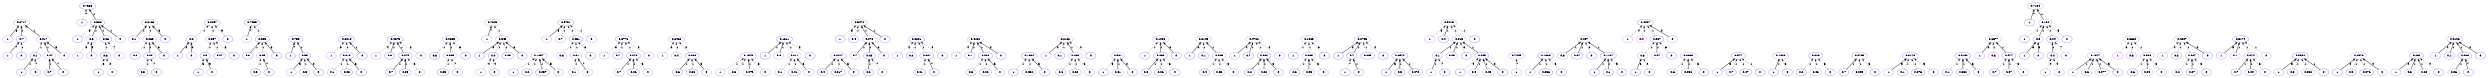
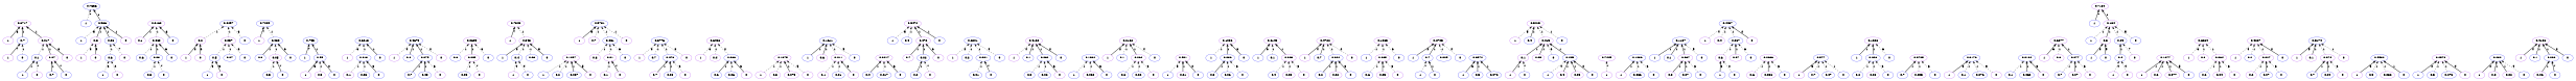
  digraph {
    rankdir=BT
    node [color=blue]
    edge [style=dashed]
    n1 [color=purple label=0.6717]
    n2 [color=purple label=1]
    n3 [label=0.7]
    n4 [color=purple label=1]
    n5 [label=0]
    n6 [color=purple label=0.017]
    n7 [label=0.1]
    n8 [label=1]
    n9 [color=purple label=0]
    n10 [color=purple label=0.07]
    n11 [label=0.7]
    n12 [label=0]
    n13 [color=purple label=0]
    n14 [label=0.7536]
    n15 [label=1]
    n16 [label=0.536]
    n17 [label=1]
    n18 [color=purple label=0.3]
    n19 [color=purple label=1]
    n20 [color=purple label=0]
    n21 [label=0.06]
    n22 [label=0.6]
    n23 [label=1]
    n24 [color=purple label=0]
    n25 [color=purple label=0]
    n26 [color=purple label=0]
    n27 [color=purple label=0.0163]
    n28 [color=purple label=0.1]
    n29 [color=purple label=0.063]
    n30 [label=0.6]
    n31 [label=0.03]
    n32 [label=0.3]
    n33 [label=0]
    n34 [label=0]
    n35 [label=0]
    n36 [label=0.0257]
    n37 [color=purple label=0.2]
    n38 [color=purple label=1]
    n39 [color=purple label=0]
    n40 [color=purple label=0.057]
    n41 [label=0.5]
    n42 [label=1]
    n43 [color=purple label=0]
    n44 [label=0.07]
    n45 [label=0]
    n46 [label=0]
    n47 [label=0.7035]
    n48 [color=purple label=1]
    n49 [label=0.035]
    n50 [label=0.3]
    n51 [color=purple label=0.05]
    n52 [label=0.5]
    n53 [label=0]
    n54 [label=0]
    n55 [label=0.755]
    n56 [label=1]
    n57 [label=0.55]
    n58 [color=purple label=1]
    n59 [color=purple label=0.5]
    n60 [label=0]
    n61 [label=0.6013]
    n62 [color=purple label=1]
    n63 [label=0.013]
    n64 [color=purple label=0.1]
    n65 [label=0.03]
    n66 [label=0]
    n67 [label=0]
    n68 [label=0.4675]
    n69 [color=purple label=1]
    n70 [label=0.6]
    n71 [label=0.075]
    n72 [label=0.7]
    n73 [label=0.05]
    n74 [color=purple label=0]
    n75 [color=purple label=0]
    n76 [color=purple label=0.0605]
    n77 [label=0.6]
    n78 [color=purple label=0.005]
    n79 [label=0.05]
    n80 [color=purple label=0]
    n81 [label=0]
    n82 [color=purple label=0.7343]
    n83 [color=purple label=1]
    n84 [color=purple label=0.343]
    n85 [label=1]
    n86 [label=0.4]
    n87 [color=purple label=1]
    n88 [label=0]
    n89 [label=0.03]
    n90 [label=0]
    n91 [color=purple label=0.1257]
    n92 [label=1]
    n93 [label=0.2]
    n94 [label=0.057]
    n95 [color=purple label=0]
    n96 [label=0.5731]
    n97 [color=purple label=1]
    n98 [color=purple label=0.7]
    n99 [label=0.031]
    n100 [color=purple label=0.3]
    n101 [color=purple label=0.01]
    n102 [color=purple label=0.1]
    n103 [color=purple label=0]
    n104 [label=0]
    n105 [color=purple label=0]
    n106 [label=0.3776]
    n107 [color=purple label=1]
    n108 [label=0.7]
    n109 [label=0.076]
    n110 [color=purple label=0.7]
    n111 [label=0.06]
    n112 [color=purple label=0]
    n113 [color=purple label=0]
    n114 [color=purple label=0.6466]
    n115 [color=purple label=1]
    n116 [color=purple label=0.4]
    n117 [label=0.066]
    n118 [label=0.6]
    n119 [label=0.06]
    n120 [color=purple label=0]
    n121 [color=purple label=0.1375]
    n122 [color=purple label=1]
    n123 [color=purple label=0.3]
    n124 [color=purple label=0.075]
    n125 [color=purple label=0]
    n126 [label=0.1611]
    n127 [label=1]
    n128 [color=purple label=0.6]
    n129 [color=purple label=0.011]
    n130 [color=purple label=0.1]
    n131 [label=0.01]
    n132 [color=purple label=0]
    n133 [label=0]
    n134 [color=purple label=0.0417]
    n135 [label=0.4]
    n136 [label=0.017]
    n137 [label=0]
    n138 [color=purple label=0.5472]
    n139 [label=1]
    n140 [label=0.4]
    n141 [color=purple label=0.072]
    n142 [color=purple label=0.7]
    n143 [label=0.02]
    n144 [label=0.2]
    n145 [color=purple label=0]
    n146 [color=purple label=0]
    n147 [label=0]
    n148 [label=0.2201]
    n149 [color=purple label=1]
    n150 [label=0.2]
    n151 [label=0.001]
    n152 [label=0.01]
    n153 [label=0]
    n154 [label=0]
    n155 [color=purple label=0.4132]
    n156 [color=purple label=1]
    n157 [label=0.1]
    n158 [label=0.032]
    n159 [label=0.3]
    n160 [label=0.02]
    n161 [color=purple label=0]
    n162 [label=0]
    n163 [label=0.1032]
    n164 [label=1]
    n165 [color=purple label=0.032]
    n166 [label=0]
    n167 [color=purple label=0.2162]
    n168 [color=purple label=1]
    n169 [label=0.1]
    n170 [color=purple label=0.062]
    n171 [label=0.6]
    n172 [label=0.02]
    n173 [color=purple label=0]
    n174 [label=0]
    n175 [color=purple label=0.501]
    n176 [label=1]
    n177 [color=purple label=0.01]
    n178 [label=0]
    n179 [color=purple label=0.1036]
    n180 [label=1]
    n181 [label=0.036]
    n182 [label=0.3]
    n183 [label=0.06]
    n184 [label=0]
    n185 [label=0]
    n186 [color=purple label=0.6143]
    n187 [label=1]
    n188 [label=0.1]
    n189 [color=purple label=0.043]
    n190 [label=0.4]
    n191 [color=purple label=0.03]
    n192 [color=purple label=0]
    n193 [color=purple label=0.4722]
    n194 [color=purple label=1]
    n195 [label=0.7]
    n196 [label=0.022]
    n197 [label=0.2]
    n198 [color=purple label=0.02]
    n199 [label=0]
    n200 [color=purple label=0]
    n201 [color=purple label=0.1065]
    n202 [label=1]
    n203 [color=purple label=0.065]
    n204 [label=0.6]
    n205 [color=purple label=0.05]
    n206 [color=purple label=0]
    n207 [label=0]
    n208 [color=purple label=0.2705]
    n209 [label=1]
    n210 [label=0.7]
    n211 [label=1]
    n212 [label=0]
    n213 [label=0.005]
    n214 [label=0]
    n215 [label=0.6572]
    n216 [label=1]
    n217 [label=0.5]
    n218 [label=0.072]
    n219 [color=purple label=0.5415]
    n220 [color=purple label=1]
    n221 [label=0.4]
    n222 [color=purple label=0.015]
    n223 [color=purple label=0.1]
    n224 [color=purple label=1]
    n225 [label=0]
    n226 [color=purple label=0.05]
    n227 [label=0]
    n228 [label=0]
    n229 [color=purple label=0.7445]
    n230 [color=purple label=1]
    n231 [label=0.445]
    n232 [label=1]
    n233 [color=purple label=0.4]
    n234 [color=purple label=0.05]
    n235 [label=0]
    n236 [label=0.1036]
    n237 [color=purple label=1]
    n238 [label=0.036]
    n239 [label=0]
    n240 [label=0.1137]
    n241 [label=1]
    n242 [label=0.1]
    n243 [color=purple label=0.037]
    n244 [color=purple label=0.3]
    n245 [label=0.07]
    n246 [label=0]
    n247 [label=0]
    n248 [label=0.4467]
    n249 [color=purple label=1]
    n250 [color=purple label=0.4]
    n251 [label=0.067]
    n252 [color=purple label=0.6]
    n253 [label=1]
    n254 [label=0]
    n255 [color=purple label=0.07]
    n256 [label=0]
    n257 [color=purple label=0]
    n258 [color=purple label=0.0636]
    n259 [color=purple label=0.6]
    n260 [color=purple label=0.036]
    n261 [label=0]
    n262 [label=0.577]
    n263 [color=purple label=1]
    n264 [label=0.7]
    n265 [label=0.07]
    n266 [label=0]
    n267 [color=purple label=0.1026]
    n268 [label=1]
    n269 [label=0.026]
    n270 [label=0.2]
    n271 [color=purple label=0.06]
    n272 [label=0]
    n273 [label=0]
    n274 [color=purple label=0.0705]
    n275 [label=0.7]
    n276 [color=purple label=0.005]
    n277 [label=0]
    n278 [label=0.3176]
    n279 [color=purple label=1]
    n280 [label=0.1]
    n281 [label=0.076]
    n282 [color=purple label=0]
    n283 [label=0.0132]
    n284 [label=0.1]
    n285 [label=0.032]
    n286 [color=purple label=0]
    n287 [color=purple label=0.6677]
    n288 [color=purple label=1]
    n289 [color=purple label=0.6]
    n290 [label=0.077]
    n291 [label=0.7]
    n292 [color=purple label=0.07]
    n293 [color=purple label=0]
    n294 [color=purple label=0.7134]
    n295 [label=1]
    n296 [color=purple label=0.134]
    n297 [label=1]
    n298 [color=purple label=0.3]
    n299 [label=1]
    n300 [label=0]
    n301 [label=0.04]
    n302 [label=0.4]
    n303 [color=purple label=1]
    n304 [color=purple label=0]
    n305 [color=purple label=0]
    n306 [label=0]
    n307 [color=purple label=0.1677]
    n308 [color=purple label=1]
    n309 [color=purple label=0.6]
    n310 [color=purple label=0.077]
    n311 [label=0]
    n312 [color=purple label=0.6664]
    n313 [color=purple label=1]
    n314 [color=purple label=0.6]
    n315 [color=purple label=0.064]
    n316 [label=0.6]
    n317 [color=purple label=0.04]
    n318 [color=purple label=0]
    n319 [color=purple label=0.4227]
    n320 [color=purple label=1]
    n321 [label=0.2]
    n322 [color=purple label=0.027]
    n323 [color=purple label=0.2]
    n324 [label=0.07]
    n325 [label=0]
    n326 [label=0]
    n327 [label=0.5174]
    n328 [color=purple label=1]
    n329 [color=purple label=0.1]
    n330 [color=purple label=0.074]
    n331 [label=0.7]
    n332 [label=0.04]
    n333 [color=purple label=0]
    n334 [color=purple label=0]
    n335 [label=0.5532]
    n336 [color=purple label=1]
    n337 [label=0.5]
    n338 [color=purple label=0.032]
    n339 [label=0]
    n340 [color=purple label=0.2576]
    n341 [label=1]
    n342 [label=0.5]
    n343 [label=0.076]
    n344 [color=purple label=0]
    n345 [label=0.232]
    n346 [color=purple label=1]
    n347 [color=purple label=0.3]
    n348 [color=purple label=0.02]
    n349 [label=0]
    n350 [color=purple label=0.4106]
    n351 [color=purple label=1]
    n352 [label=0.1]
    n353 [label=0.006]
    n354 [color=purple label=0.06]
    n355 [label=0]
    n356 [label=0]
    n2 -> n1 [label=6 style=bold]
    n3 -> n1 [label=1 style=bold]
    n4 -> n3 [label=7 style=bold]
    n5 -> n3 [label=1]
    n6 -> n1 [label=1 style=bold]
    n7 -> n6 [label=1]
    n8 -> n7 [label=1 style=bold]
    n9 -> n7 [label=7]
    n10 -> n6 [label=1 style=bold]
    n11 -> n10 [label=1 style=bold]
    n12 -> n10 [label=7 style=bold]
    n13 -> n6 [label=6 style=bold]
    n15 -> n14 [label=7]
    n16 -> n14 [label=1 style=bold]
    n17 -> n16 [label=5]
    n18 -> n16 [label=1 style=bold]
    n19 -> n18 [label=3]
    n20 -> n18 [label=5 style=bold]
    n21 -> n16 [label=1 style=bold]
    n22 -> n21 [label=1]
    n23 -> n22 [label=6]
    n24 -> n22 [label=2]
    n25 -> n21 [label=7]
    n26 -> n16 [label=1 style=bold]
    n28 -> n27 [label=1 style=bold]
    n29 -> n27 [label=1]
    n30 -> n29 [label=1]
    n31 -> n29 [label=1 style=bold]
    n32 -> n31 [label=1]
    n33 -> n31 [label=7]
    n34 -> n29 [label=6 style=bold]
    n35 -> n27 [label=6 style=bold]
    n37 -> n36 [label=1]
    n38 -> n37 [label=2 style=bold]
    n39 -> n37 [label=6 style=bold]
    n40 -> n36 [label=1]
    n41 -> n40 [label=1]
    n42 -> n41 [label=5]
    n43 -> n41 [label=3 style=bold]
    n44 -> n40 [label=1]
    n45 -> n40 [label=6]
    n46 -> n36 [label=6]
    n48 -> n47 [label=7 style=bold]
    n49 -> n47 [label=1]
    n50 -> n49 [label=1 style=bold]
    n51 -> n49 [label=1]
    n52 -> n51 [label=1]
    n53 -> n51 [label=7 style=bold]
    n54 -> n49 [label=6 style=bold]
    n56 -> n55 [label=7 style=bold]
    n57 -> n55 [label=1 style=bold]
    n58 -> n57 [label=5 style=bold]
    n59 -> n57 [label=1]
    n60 -> n57 [label=2 style=bold]
    n62 -> n61 [label=6]
    n63 -> n61 [label=1]
    n64 -> n63 [label=1]
    n65 -> n63 [label=1]
    n66 -> n63 [label=6 style=bold]
    n67 -> n61 [label=1 style=bold]
    n69 -> n68 [label=4]
    n70 -> n68 [label=1 style=bold]
    n71 -> n68 [label=1 style=bold]
    n72 -> n71 [label=1 style=bold]
    n73 -> n71 [label=1 style=bold]
    n74 -> n71 [label=6]
    n75 -> n68 [label=2]
    n77 -> n76 [label=1]
    n78 -> n76 [label=1 style=bold]
    n79 -> n78 [label=1]
    n80 -> n78 [label=7]
    n81 -> n76 [label=6]
    n83 -> n82 [label=7 style=bold]
    n84 -> n82 [label=1]
    n85 -> n84 [label=3 style=bold]
    n86 -> n84 [label=1]
    n87 -> n86 [label=4]
    n88 -> n86 [label=4]
    n89 -> n84 [label=1]
    n90 -> n84 [label=3 style=bold]
    n92 -> n91 [label=1]
    n93 -> n91 [label=1]
    n94 -> n91 [label=1 style=bold]
    n95 -> n91 [label=5 style=bold]
    n97 -> n96 [label=5 style=bold]
    n98 -> n96 [label=1]
    n99 -> n96 [label=1]
    n100 -> n99 [label=1]
    n101 -> n99 [label=1]
    n102 -> n101 [label=1]
    n103 -> n101 [label=7 style=bold]
    n104 -> n99 [label=6]
    n105 -> n96 [label=1]
    n107 -> n106 [label=3]
    n108 -> n106 [label=1]
    n109 -> n106 [label=1]
    n110 -> n109 [label=1 style=bold]
    n111 -> n109 [label=1 style=bold]
    n112 -> n109 [label=6]
    n113 -> n106 [label=3]
    n115 -> n114 [label=6]
    n116 -> n114 [label=1]
    n117 -> n114 [label=2]
    n118 -> n117 [label=1 style=bold]
    n119 -> n117 [label=1]
    n120 -> n117 [label=6 style=bold]
    n122 -> n121 [label=1]
    n123 -> n121 [label=1]
    n124 -> n121 [label=1 style=bold]
    n125 -> n121 [label=5]
    n127 -> n126 [label=1 style=bold]
    n128 -> n126 [label=1 style=bold]
    n129 -> n126 [label=1]
    n130 -> n129 [label=1]
    n131 -> n129 [label=1]
    n132 -> n129 [label=6 style=bold]
    n133 -> n126 [label=5]
    n135 -> n134 [label=1 style=bold]
    n136 -> n134 [label=1]
    n137 -> n134 [label=6 style=bold]
    n139 -> n138 [label=5]
    n140 -> n138 [label=1]
    n141 -> n138 [label=1 style=bold]
    n142 -> n141 [label=1 style=bold]
    n143 -> n141 [label=1 style=bold]
    n144 -> n143 [label=1 style=bold]
    n145 -> n143 [label=7]
    n146 -> n141 [label=6 style=bold]
    n147 -> n138 [label=1 style=bold]
    n149 -> n148 [label=2]
    n150 -> n148 [label=1]
    n151 -> n148 [label=1]
    n152 -> n151 [label=1]
    n153 -> n151 [label=7 style=bold]
    n154 -> n148 [label=4]
    n156 -> n155 [label=4]
    n157 -> n155 [label=1 style=bold]
    n158 -> n155 [label=1 style=bold]
    n159 -> n158 [label=1]
    n160 -> n158 [label=1]
    n161 -> n158 [label=6 style=bold]
    n162 -> n155 [label=2 style=bold]
    n164 -> n163 [label=1]
    n165 -> n163 [label=1]
    n166 -> n163 [label=6 style=bold]
    n168 -> n167 [label=2 style=bold]
    n169 -> n167 [label=1]
    n170 -> n167 [label=1 style=bold]
    n171 -> n170 [label=1]
    n172 -> n170 [label=1]
    n173 -> n170 [label=6]
    n174 -> n167 [label=4]
    n176 -> n175 [label=5]
    n177 -> n175 [label=1 style=bold]
    n178 -> n175 [label=2 style=bold]
    n180 -> n179 [label=1]
    n181 -> n179 [label=1 style=bold]
    n182 -> n181 [label=1 style=bold]
    n183 -> n181 [label=1]
    n184 -> n181 [label=6]
    n185 -> n179 [label=6 style=bold]
    n187 -> n186 [label=6 style=bold]
    n188 -> n186 [label=1]
    n189 -> n186 [label=1 style=bold]
    n190 -> n189 [label=1]
    n191 -> n189 [label=1]
    n192 -> n189 [label=6]
    n194 -> n193 [label=4 style=bold]
    n195 -> n193 [label=1 style=bold]
    n196 -> n193 [label=1]
    n197 -> n196 [label=1 style=bold]
    n198 -> n196 [label=1 style=bold]
    n199 -> n196 [label=6 style=bold]
    n200 -> n193 [label=2]
    n202 -> n201 [label=1]
    n203 -> n201 [label=1]
    n204 -> n203 [label=1]
    n205 -> n203 [label=1 style=bold]
    n206 -> n203 [label=6]
    n207 -> n201 [label=6]
    n209 -> n208 [label=2 style=bold]
    n210 -> n208 [label=1 style=bold]
    n211 -> n210 [label=7]
    n212 -> n210 [label=1 style=bold]
    n213 -> n208 [label=1]
    n214 -> n208 [label=4]
    n216 -> n215 [label=6 style=bold]
    n217 -> n215 [label=1 style=bold]
    n218 -> n215 [label=1 style=bold]
    n220 -> n219 [label=5]
    n221 -> n219 [label=1 style=bold]
    n222 -> n219 [label=1]
    n223 -> n222 [label=1 style=bold]
    n224 -> n223 [label=1 style=bold]
    n225 -> n223 [label=7]
    n226 -> n222 [label=1 style=bold]
    n227 -> n222 [label=6]
    n228 -> n219 [label=1]
    n230 -> n229 [label=7]
    n231 -> n222 [label=1 style=bold]
    n232 -> n231 [label=4]
    n233 -> n231 [label=1 style=bold]
    n234 -> n231 [label=1 style=bold]
    n235 -> n231 [label=2 style=bold]
    n237 -> n236 [label=1 style=bold]
    n238 -> n236 [label=1]
    n239 -> n236 [label=6]
    n241 -> n240 [label=1 style=bold]
    n242 -> n240 [label=1 style=bold]
-   n240 -> n243 [label=1 style=bold]
+   n243 -> n240 [label=1 style=bold]
    n244 -> n243 [label=1 style=bold]
    n245 -> n243 [label=1 style=bold]
    n246 -> n243 [label=6]
    n247 -> n240 [label=5]
    n249 -> n248 [label=4]
    n250 -> n248 [label=1]
    n251 -> n248 [label=1]
    n252 -> n251 [label=1]
    n253 -> n252 [label=6 style=bold]
    n254 -> n252 [label=2]
    n255 -> n251 [label=1 style=bold]
    n256 -> n251 [label=6]
    n257 -> n248 [label=2 style=bold]
    n259 -> n258 [label=1]
    n260 -> n258 [label=1 style=bold]
    n261 -> n258 [label=6]
    n263 -> n262 [label=5 style=bold]
    n264 -> n262 [label=1]
    n265 -> n262 [label=1]
    n266 -> n262 [label=1]
    n268 -> n267 [label=1 style=bold]
+   n269 -> n267 [label=1 style=bold]
    n270 -> n269 [label=1]
    n271 -> n269 [label=1]
    n272 -> n269 [label=6]
    n273 -> n267 [label=6]
    n275 -> n274 [label=1 style=bold]
    n276 -> n274 [label=1]
    n277 -> n274 [label=6]
    n279 -> n278 [label=3 style=bold]
    n280 -> n278 [label=1]
    n281 -> n278 [label=1]
    n282 -> n278 [label=3]
    n284 -> n283 [label=1]
    n285 -> n283 [label=1 style=bold]
    n286 -> n283 [label=6 style=bold]
    n288 -> n287 [label=6 style=bold]
    n289 -> n287 [label=1]
    n290 -> n287 [label=1 style=bold]
    n291 -> n290 [label=1]
    n292 -> n290 [label=1 style=bold]
    n293 -> n290 [label=6]
    n295 -> n294 [label=7 style=bold]
    n296 -> n294 [label=1 style=bold]
    n297 -> n296 [label=1]
    n298 -> n296 [label=1 style=bold]
    n299 -> n298 [label=3 style=bold]
    n300 -> n298 [label=5 style=bold]
    n301 -> n296 [label=1]
    n302 -> n301 [label=1 style=bold]
    n303 -> n302 [label=4]
    n304 -> n302 [label=4]
    n305 -> n301 [label=7]
    n306 -> n296 [label=5]
    n308 -> n307 [label=1 style=bold]
    n309 -> n307 [label=1 style=bold]
    n310 -> n307 [label=1 style=bold]
    n311 -> n307 [label=5 style=bold]
    n313 -> n312 [label=6]
    n314 -> n312 [label=1]
    n315 -> n312 [label=1]
    n316 -> n315 [label=1]
    n317 -> n315 [label=1 style=bold]
    n318 -> n315 [label=6]
    n320 -> n319 [label=4]
    n321 -> n319 [label=1]
    n322 -> n319 [label=1]
    n323 -> n322 [label=1]
    n324 -> n322 [label=1 style=bold]
    n325 -> n322 [label=6]
    n326 -> n319 [label=2 style=bold]
    n328 -> n327 [label=5 style=bold]
    n329 -> n327 [label=1 style=bold]
    n330 -> n327 [label=1]
    n331 -> n330 [label=1 style=bold]
    n332 -> n330 [label=1 style=bold]
    n333 -> n330 [label=6]
    n334 -> n327 [label=1]
    n336 -> n335 [label=5 style=bold]
    n337 -> n335 [label=1]
    n338 -> n335 [label=1]
    n339 -> n335 [label=1 style=bold]
    n341 -> n340 [label=2 style=bold]
    n342 -> n340 [label=1]
    n343 -> n340 [label=1]
    n344 -> n340 [label=4 style=bold]
    n346 -> n345 [label=2 style=bold]
    n347 -> n345 [label=1 style=bold]
    n348 -> n345 [label=1 style=bold]
    n349 -> n345 [label=4]
    n351 -> n350 [label=4 style=bold]
    n352 -> n350 [label=1 style=bold]
    n353 -> n350 [label=1 style=bold]
    n354 -> n353 [label=1 style=bold]
    n355 -> n353 [label=7 style=bold]
    n356 -> n350 [label=2 style=bold]
  }
